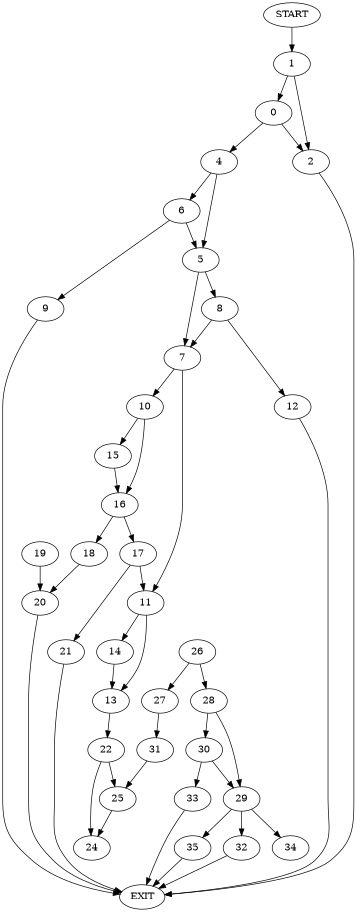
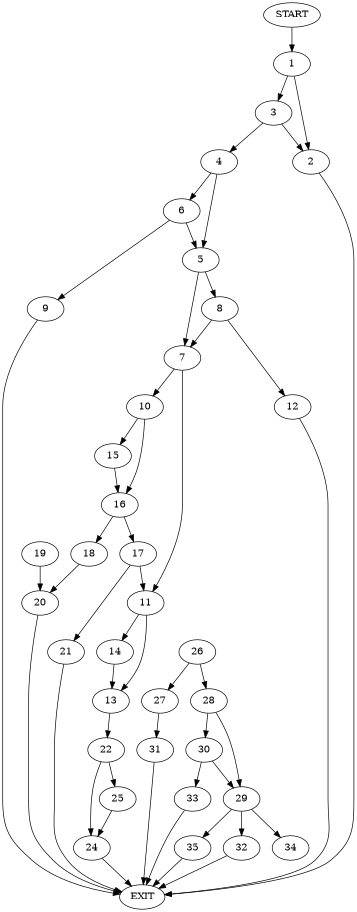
  digraph {
    n1 [label=START]
    1
    2
-   3 [label=0]
+   3
    n5 [label=EXIT]
    4
    5
    6
    7
    8
    9
    10
    11
    12
    15
    16
    13
    14
    17
    18
    22
    24
    25
    21
    20
    19
    26
    27
    28
    31
    29
    30
    32
    34
    35
    33
    n1 -> 1
    1 -> 2
    1 -> 3
    2 -> n5
    3 -> 2
    3 -> 4
    4 -> 5
    4 -> 6
    5 -> 7
    5 -> 8
    6 -> 5
    6 -> 9
    7 -> 10
    7 -> 11
    8 -> 7
    8 -> 12
    9 -> n5
    10 -> 15
    10 -> 16
    11 -> 13
    11 -> 14
    12 -> n5
    15 -> 16
    16 -> 17
    16 -> 18
    13 -> 22
    14 -> 13
    17 -> 11
    17 -> 21
    18 -> 20
    22 -> 24
    22 -> 25
+   24 -> n5
    25 -> 24
    21 -> n5
    20 -> n5
    19 -> 20
    26 -> 27
    26 -> 28
    27 -> 31
    28 -> 29
    28 -> 30
-   31 -> 25
+   31 -> n5
    29 -> 32
    29 -> 34
    29 -> 35
    30 -> 29
    30 -> 33
    32 -> n5
    35 -> n5
    33 -> n5
  }
